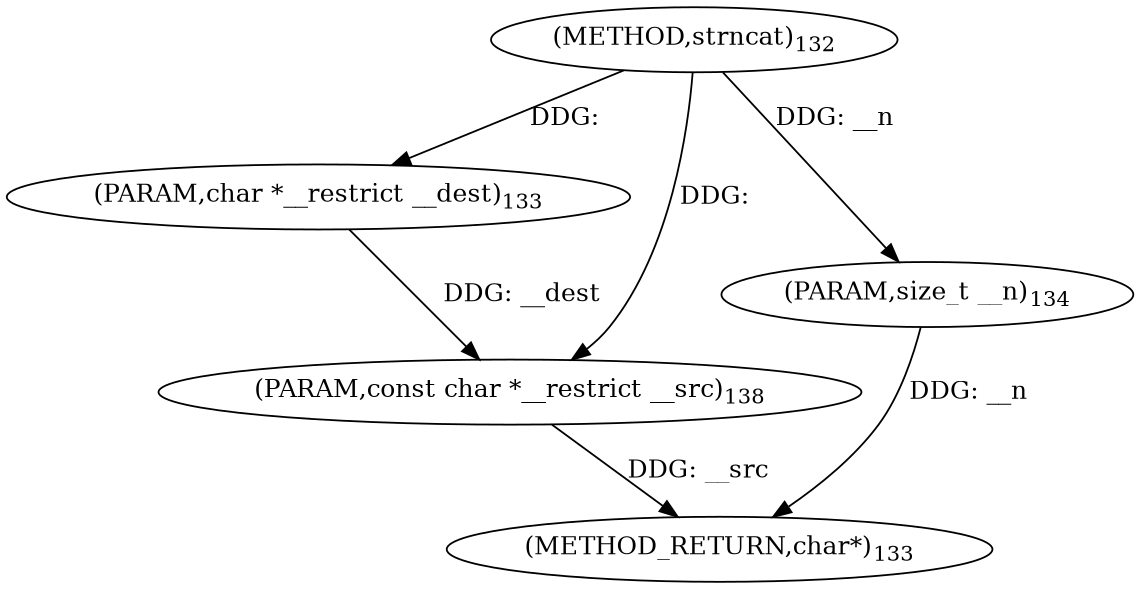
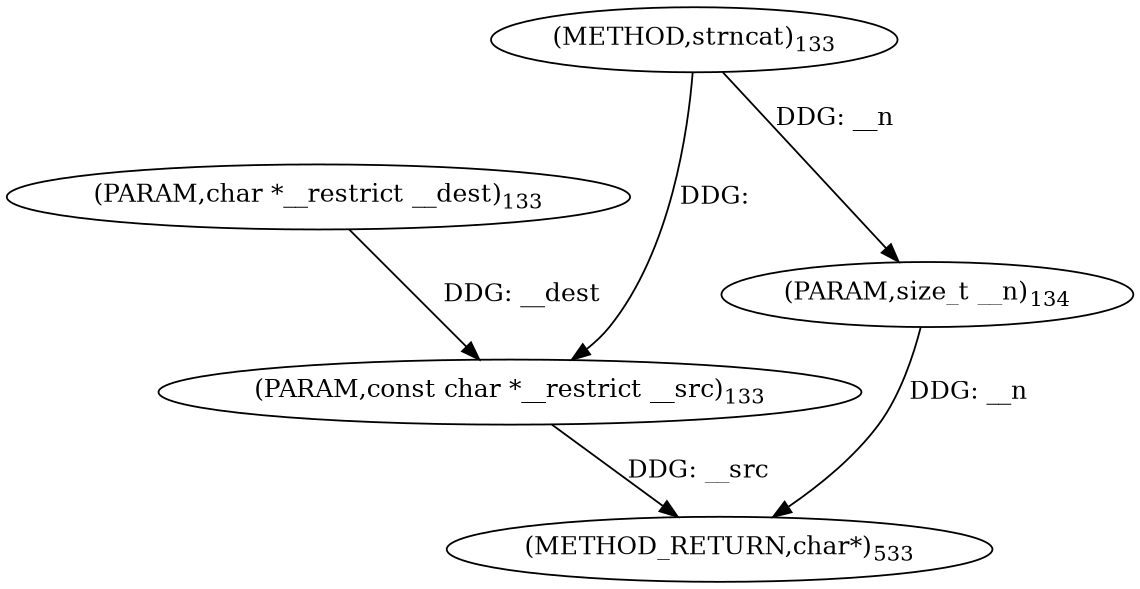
  digraph {
-   n1 [label=<(METHOD,strncat)<SUB>132</SUB>>]
+   n1 [label=<(METHOD,strncat)<SUB>133</SUB>>]
    n2 [label=<(PARAM,char *__restrict __dest)<SUB>133</SUB>>]
-   n3 [label=<(PARAM,const char *__restrict __src)<SUB>138</SUB>>]
+   n3 [label=<(PARAM,const char *__restrict __src)<SUB>133</SUB>>]
    n4 [label=<(PARAM,size_t __n)<SUB>134</SUB>>]
-   n5 [label=<(METHOD_RETURN,char*)<SUB>133</SUB>>]
-   n1 -> n2 [label="DDG: "]
+   n5 [label=<(METHOD_RETURN,char*)<SUB>533</SUB>>]
    n1 -> n3 [label="DDG: "]
    n1 -> n4 [label="DDG: __n"]
    n2 -> n3 [label="DDG: __dest"]
    n3 -> n5 [label="DDG: __src"]
    n4 -> n5 [label="DDG: __n"]
  }
